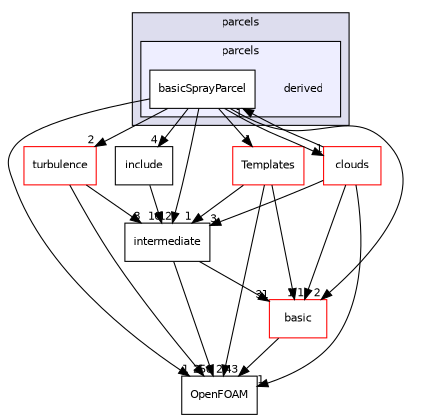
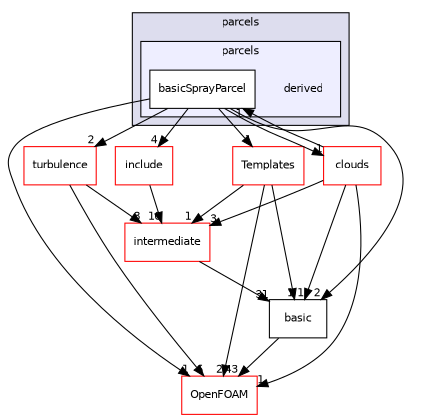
  digraph {
    compound=true
    node [fontname=Helvetica fontsize=10 shape=box color=red]
    edge [headlabel=1 labeldistance=1.5 labelfontname=Helvetica labelfontsize=10]
    n1 [label=derived shape=plaintext color=""]
    n2 [color=black fillcolor=white label=basicSprayParcel style=filled]
    n3 [label=turbulence]
    n4 [label=Templates]
-   n5 [color=black label=intermediate]
+   n5 [label=intermediate]
    n6 [label=clouds]
-   n7 [label=include color=""]
-   n8 [color=black label=OpenFOAM]
-   n9 [label=basic]
+   n7 [label=include]
+   n8 [label=OpenFOAM]
+   n9 [color=black label=basic]
    subgraph cluster_1 {
      bgcolor="#ddddee"
      fontname=Helvetica
      fontsize=10
      label=parcels
      pencolor=black
      subgraph cluster_2 {
        bgcolor="#eeeeff"
        fontname=Helvetica
        fontsize=10
        pencolor=black
        n1
        n2
      }
    }
    n2 -> n3 [headlabel=2]
    n2 -> n4
-   n2 -> n5 [headlabel=12]
    n2 -> n6
    n2 -> n7 [headlabel=4]
    n2 -> n8
    n2 -> n9 [headlabel=2]
    n3 -> n5 [headlabel=8]
    n3 -> n8 [headlabel=6]
    n4 -> n5
    n4 -> n8 [headlabel=2]
    n4 -> n9
-   n5 -> n8 [headlabel=250]
    n5 -> n9 [headlabel=31]
    n6 -> n2
    n6 -> n5 [headlabel=3]
    n6 -> n8
    n6 -> n9
    n7 -> n5 [headlabel=10]
    n9 -> n8 [headlabel=43]
  }
